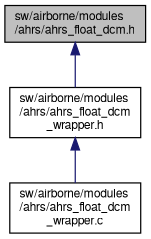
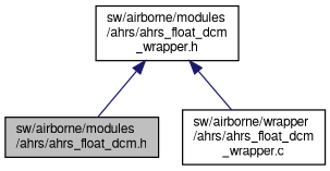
  digraph {
    node [color=black fillcolor=white fontname=FreeSans fontsize=10 shape=record style=filled]
    edge [color=midnightblue dir=back fontname=FreeSans fontsize=10 labelfontname=FreeSans labelfontsize=10 style=solid]
    n1 [fillcolor=grey75 fontcolor=black height=0.2 label="sw/airborne/modules\l/ahrs/ahrs_float_dcm.h" width=0.4]
    n2 [height=0.2 label="sw/airborne/modules\l/ahrs/ahrs_float_dcm\l_wrapper.h" width=0.4]
-   n3 [height=0.2 label="sw/airborne/modules\l/ahrs/ahrs_float_dcm\l_wrapper.c" width=0.4]
-   n1 -> n2
+   n3 [height=0.2 label="sw/airborne/wrapper\l/ahrs/ahrs_float_dcm\l_wrapper.c" width=0.4]
+   n2 -> n1
    n2 -> n3
  }
